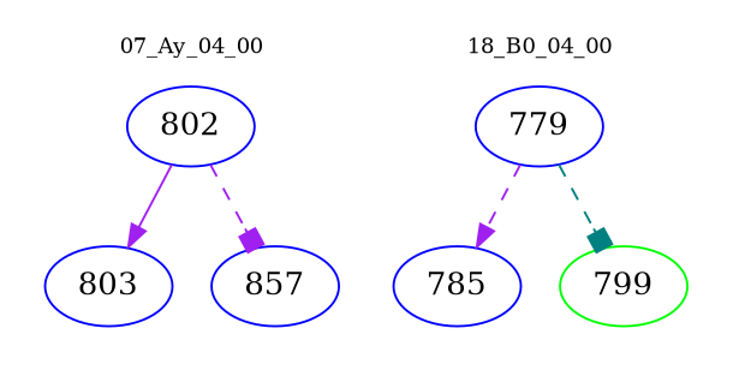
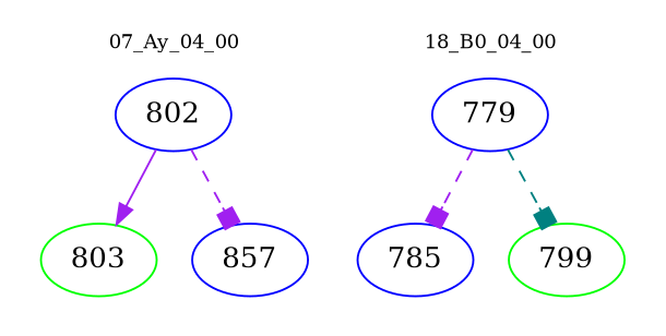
  digraph {
    node [color=blue]
    edge [arrowhead=normal color=purple style=dashed]
    n1 [label=802]
-   n2 [label=803]
+   n2 [color=green label=803]
    n3 [label=857]
    n4 [label=779]
    n5 [label=785]
    n6 [color=green label=799]
    subgraph cluster_1 {
      color=white
      fontsize=10
      label="07_Ay_04_00"
      n1
      n2
      n3
    }
    subgraph cluster_2 {
      color=white
      fontsize=10
      label="18_B0_04_00"
      n4
      n5
      n6
    }
    n1 -> n2 [style=solid]
    n1 -> n3 [arrowhead=box]
-   n4 -> n5
+   n4 -> n5 [arrowhead=box]
    n4 -> n6 [arrowhead=box color=teal]
  }
